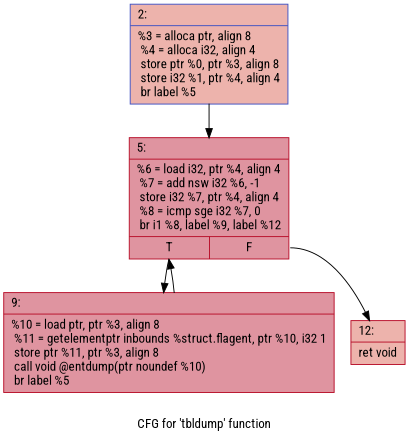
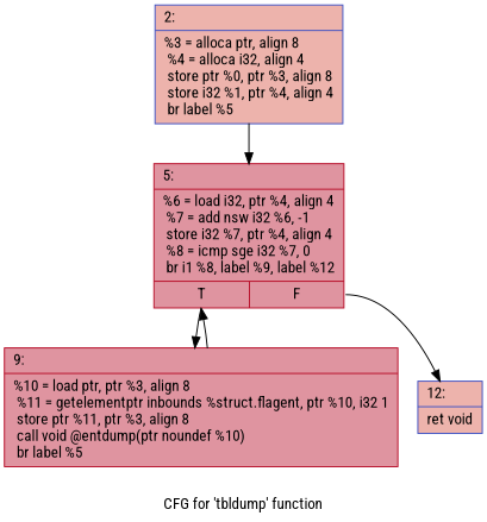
  digraph {
    label="CFG for 'tbldump' function"
    fontname="Roboto Condensed"
    node [color="#3d50c3ff" fillcolor="#d6524470" fontname="Roboto Condensed" shape=record style=filled]
    edge [fontname="Roboto Condensed"]
    n1 [label="{2:\l|  %3 = alloca ptr, align 8\l  %4 = alloca i32, align 4\l  store ptr %0, ptr %3, align 8\l  store i32 %1, ptr %4, align 4\l  br label %5\l}"]
    n2 [color="#b70d28ff" fillcolor="#b70d2870" label="{5:\l|  %6 = load i32, ptr %4, align 4\l  %7 = add nsw i32 %6, -1\l  store i32 %7, ptr %4, align 4\l  %8 = icmp sge i32 %7, 0\l  br i1 %8, label %9, label %12\l|{<s0>T|<s1>F}}"]
    n3 [color="#b70d28ff" fillcolor="#b70d2870" label="{9:\l|  %10 = load ptr, ptr %3, align 8\l  %11 = getelementptr inbounds %struct.flagent, ptr %10, i32 1\l  store ptr %11, ptr %3, align 8\l  call void @entdump(ptr noundef %10)\l  br label %5\l}"]
-   n4 [color="#b70d28ff" label="{12:\l|  ret void\l}"]
+   n4 [label="{12:\l|  ret void\l}"]
    n1 -> n2
    n2 -> n3 [tailport=s0]
    n2 -> n4 [tailport=s1]
    n3 -> n2
  }
